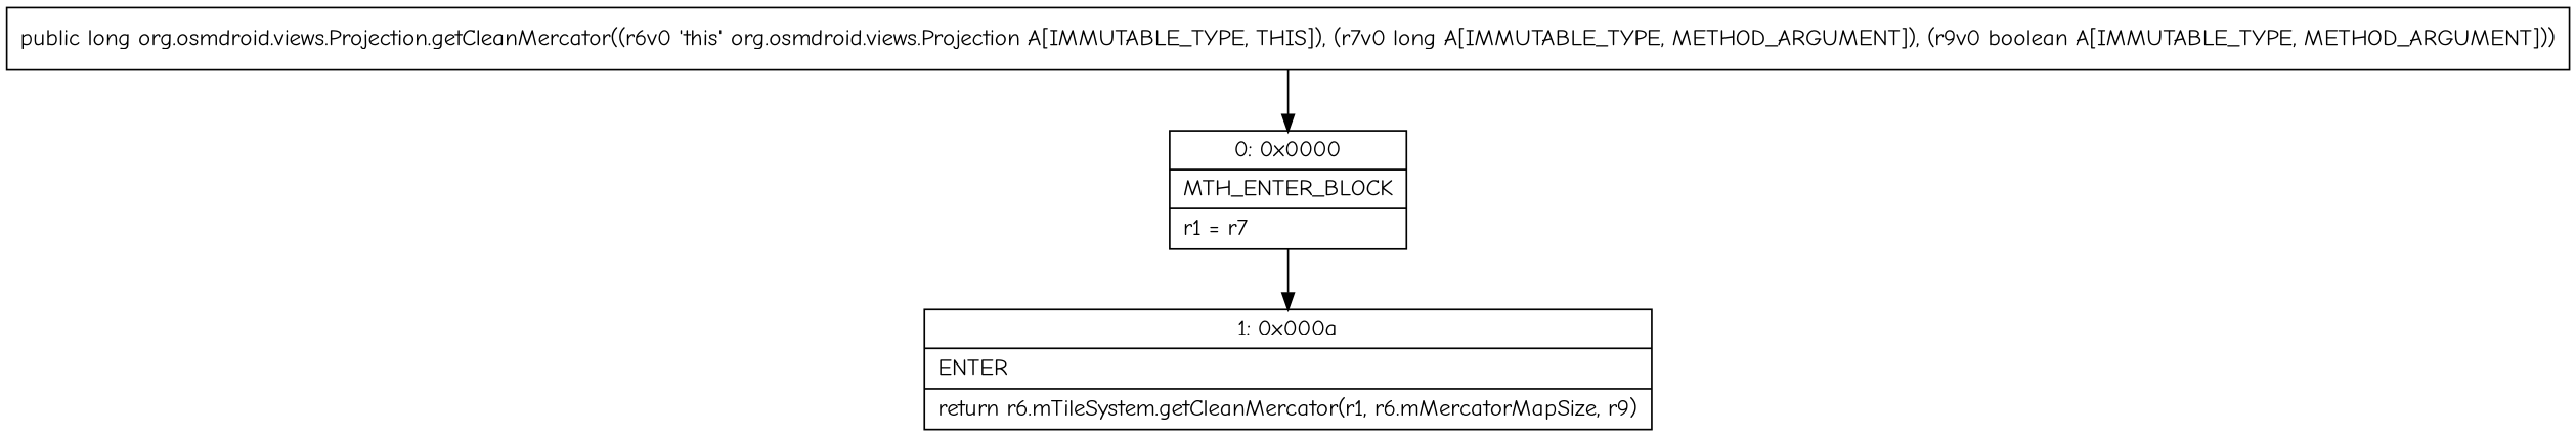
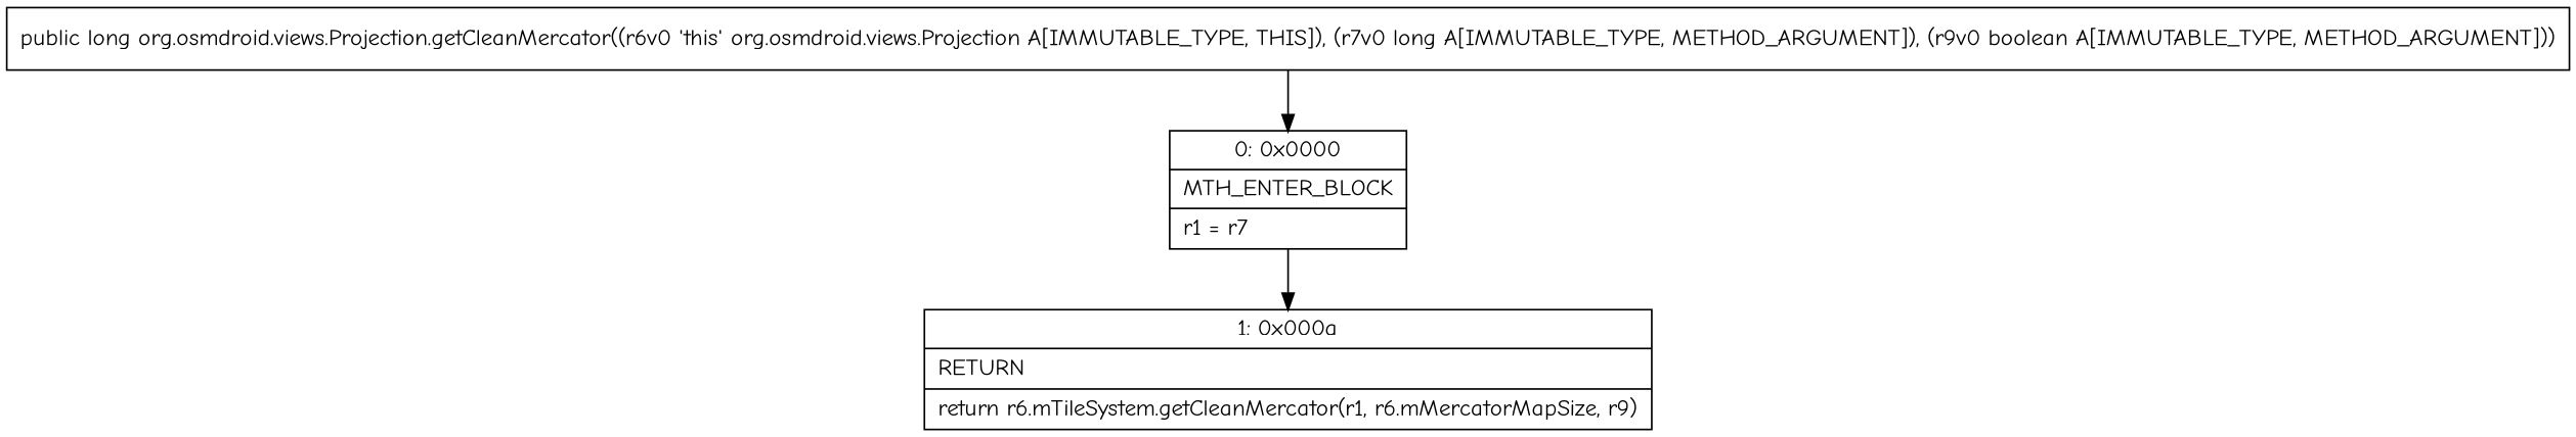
  digraph {
    fontname="Comic Neue"
    node [shape=record fontname="Comic Neue"]
    edge [fontname="Comic Neue"]
    n1 [label="{0\:\ 0x0000|MTH_ENTER_BLOCK\l|r1 = r7\l}"]
-   n2 [label="{1\:\ 0x000a|ENTER\l|return r6.mTileSystem.getCleanMercator(r1, r6.mMercatorMapSize, r9)\l}"]
+   n2 [label="{1\:\ 0x000a|RETURN\l|return r6.mTileSystem.getCleanMercator(r1, r6.mMercatorMapSize, r9)\l}"]
    n3 [label="{public long org.osmdroid.views.Projection.getCleanMercator((r6v0 'this' org.osmdroid.views.Projection A[IMMUTABLE_TYPE, THIS]), (r7v0 long A[IMMUTABLE_TYPE, METHOD_ARGUMENT]), (r9v0 boolean A[IMMUTABLE_TYPE, METHOD_ARGUMENT])) }"]
    n1 -> n2
    n3 -> n1
  }
